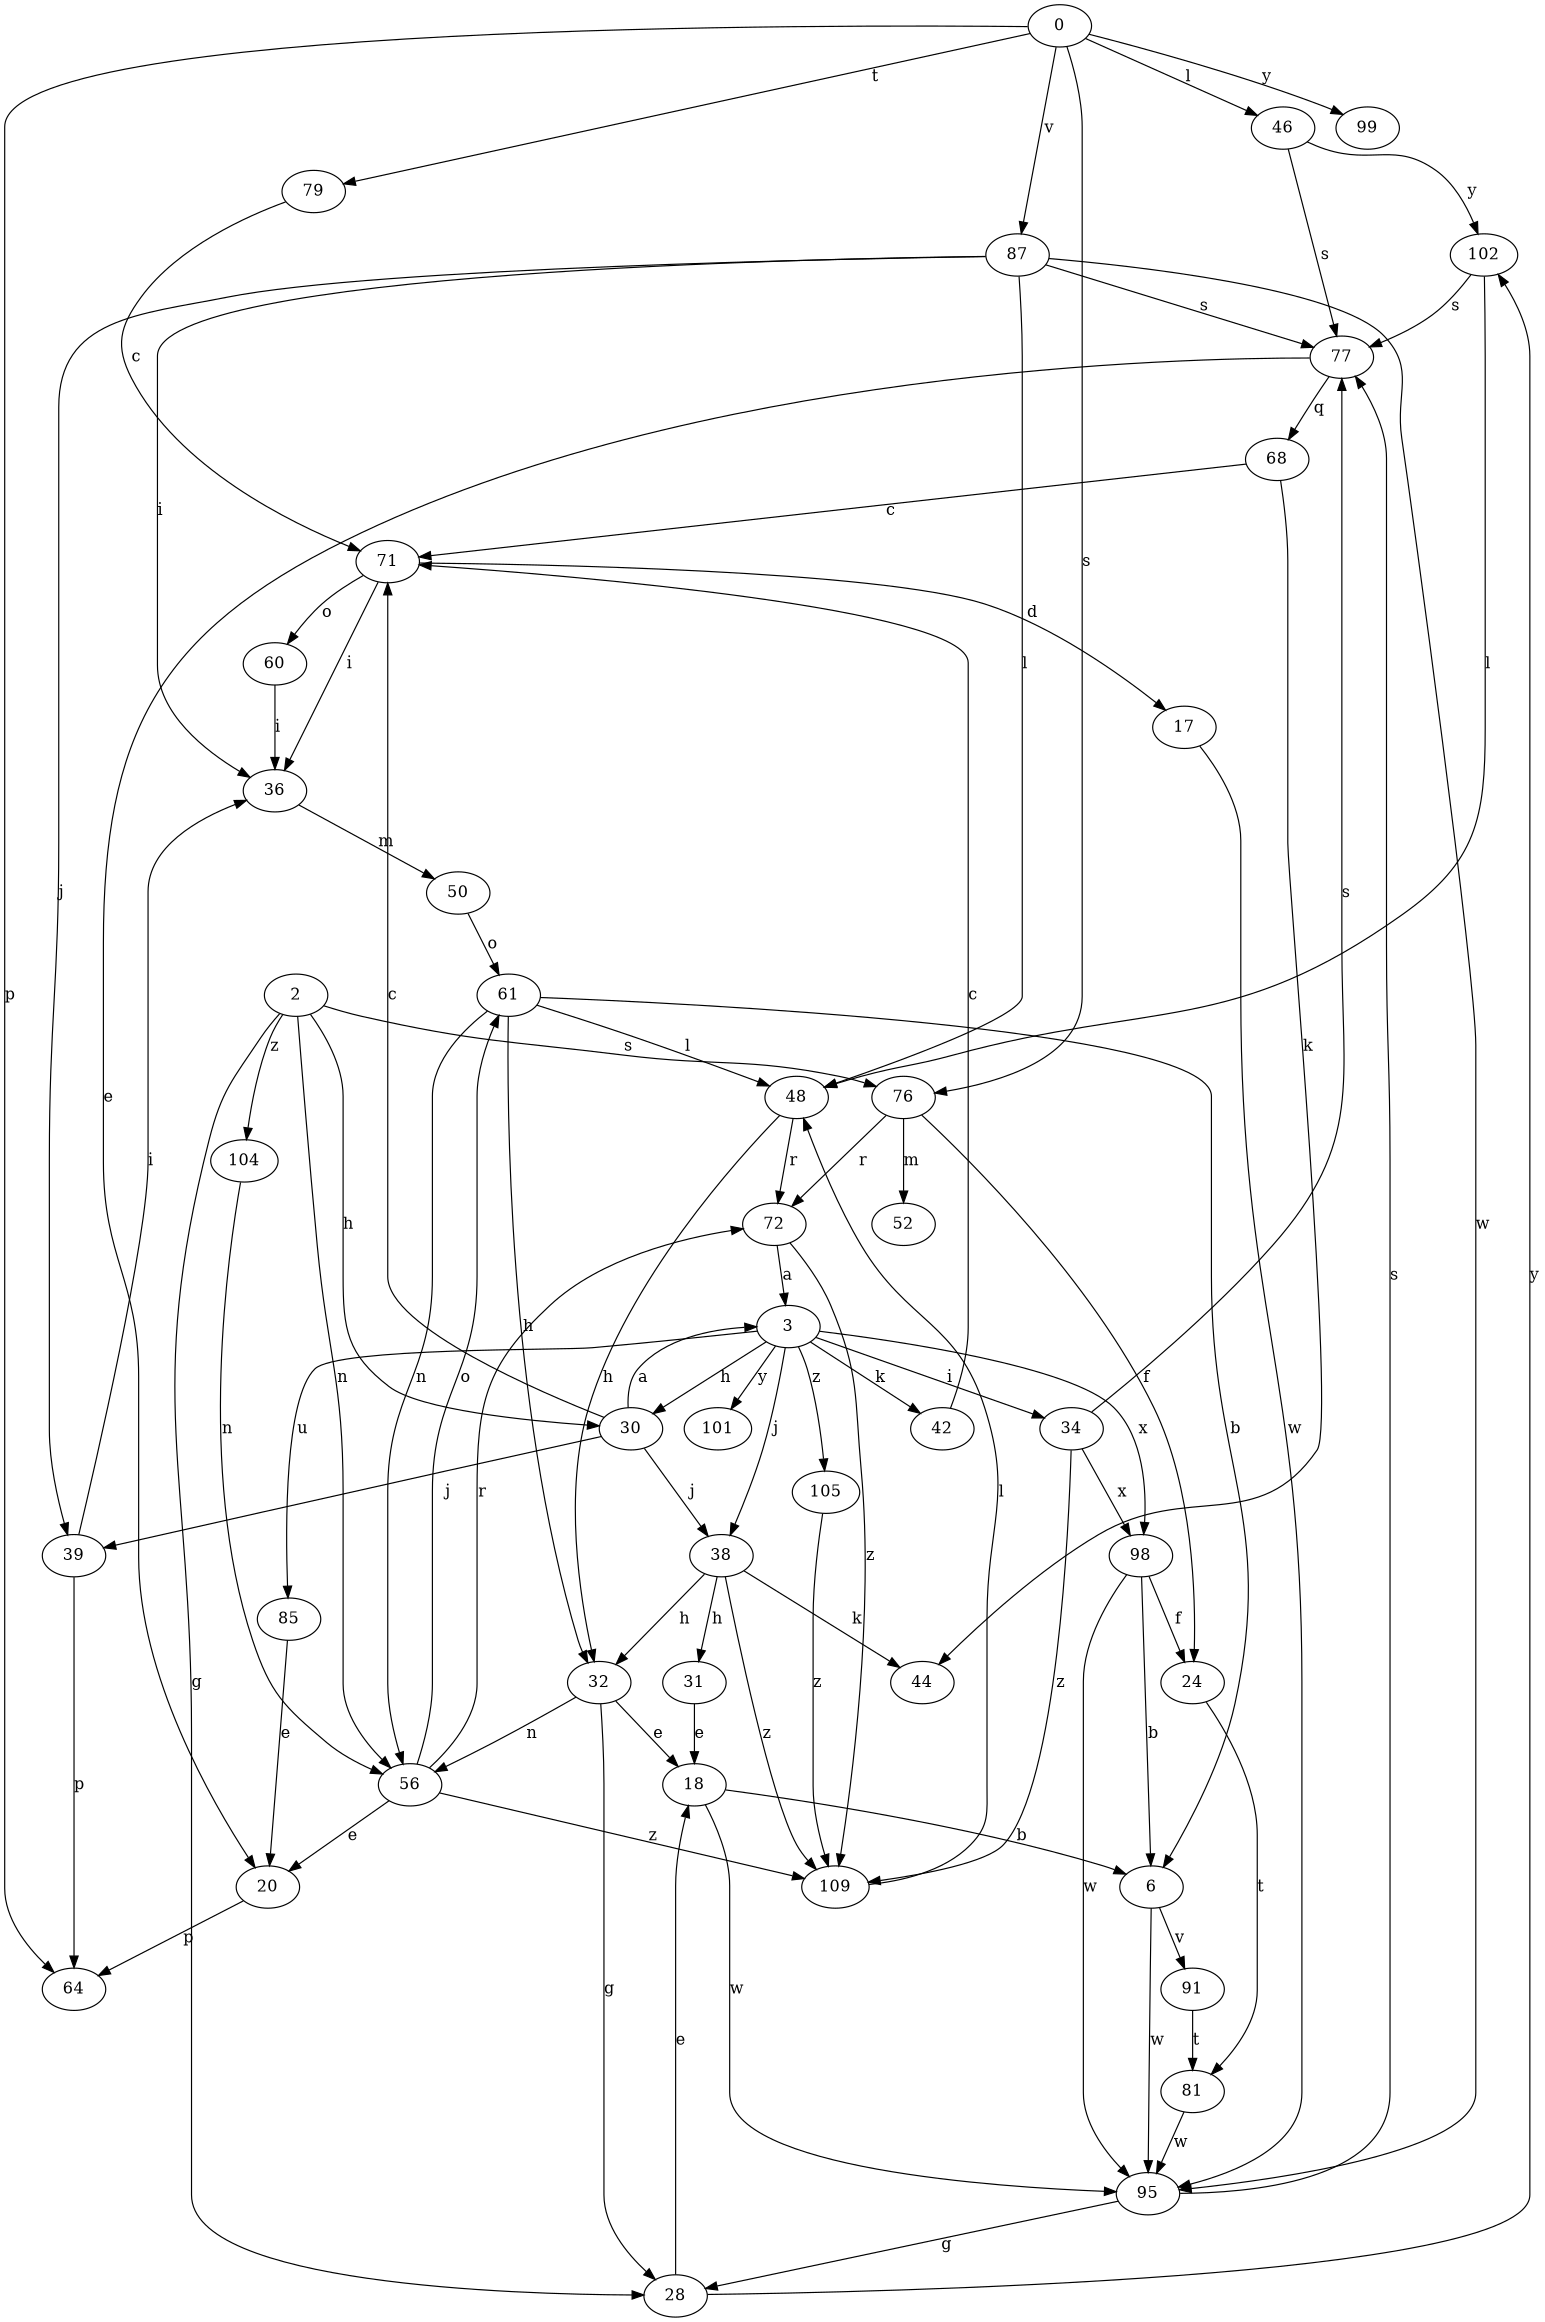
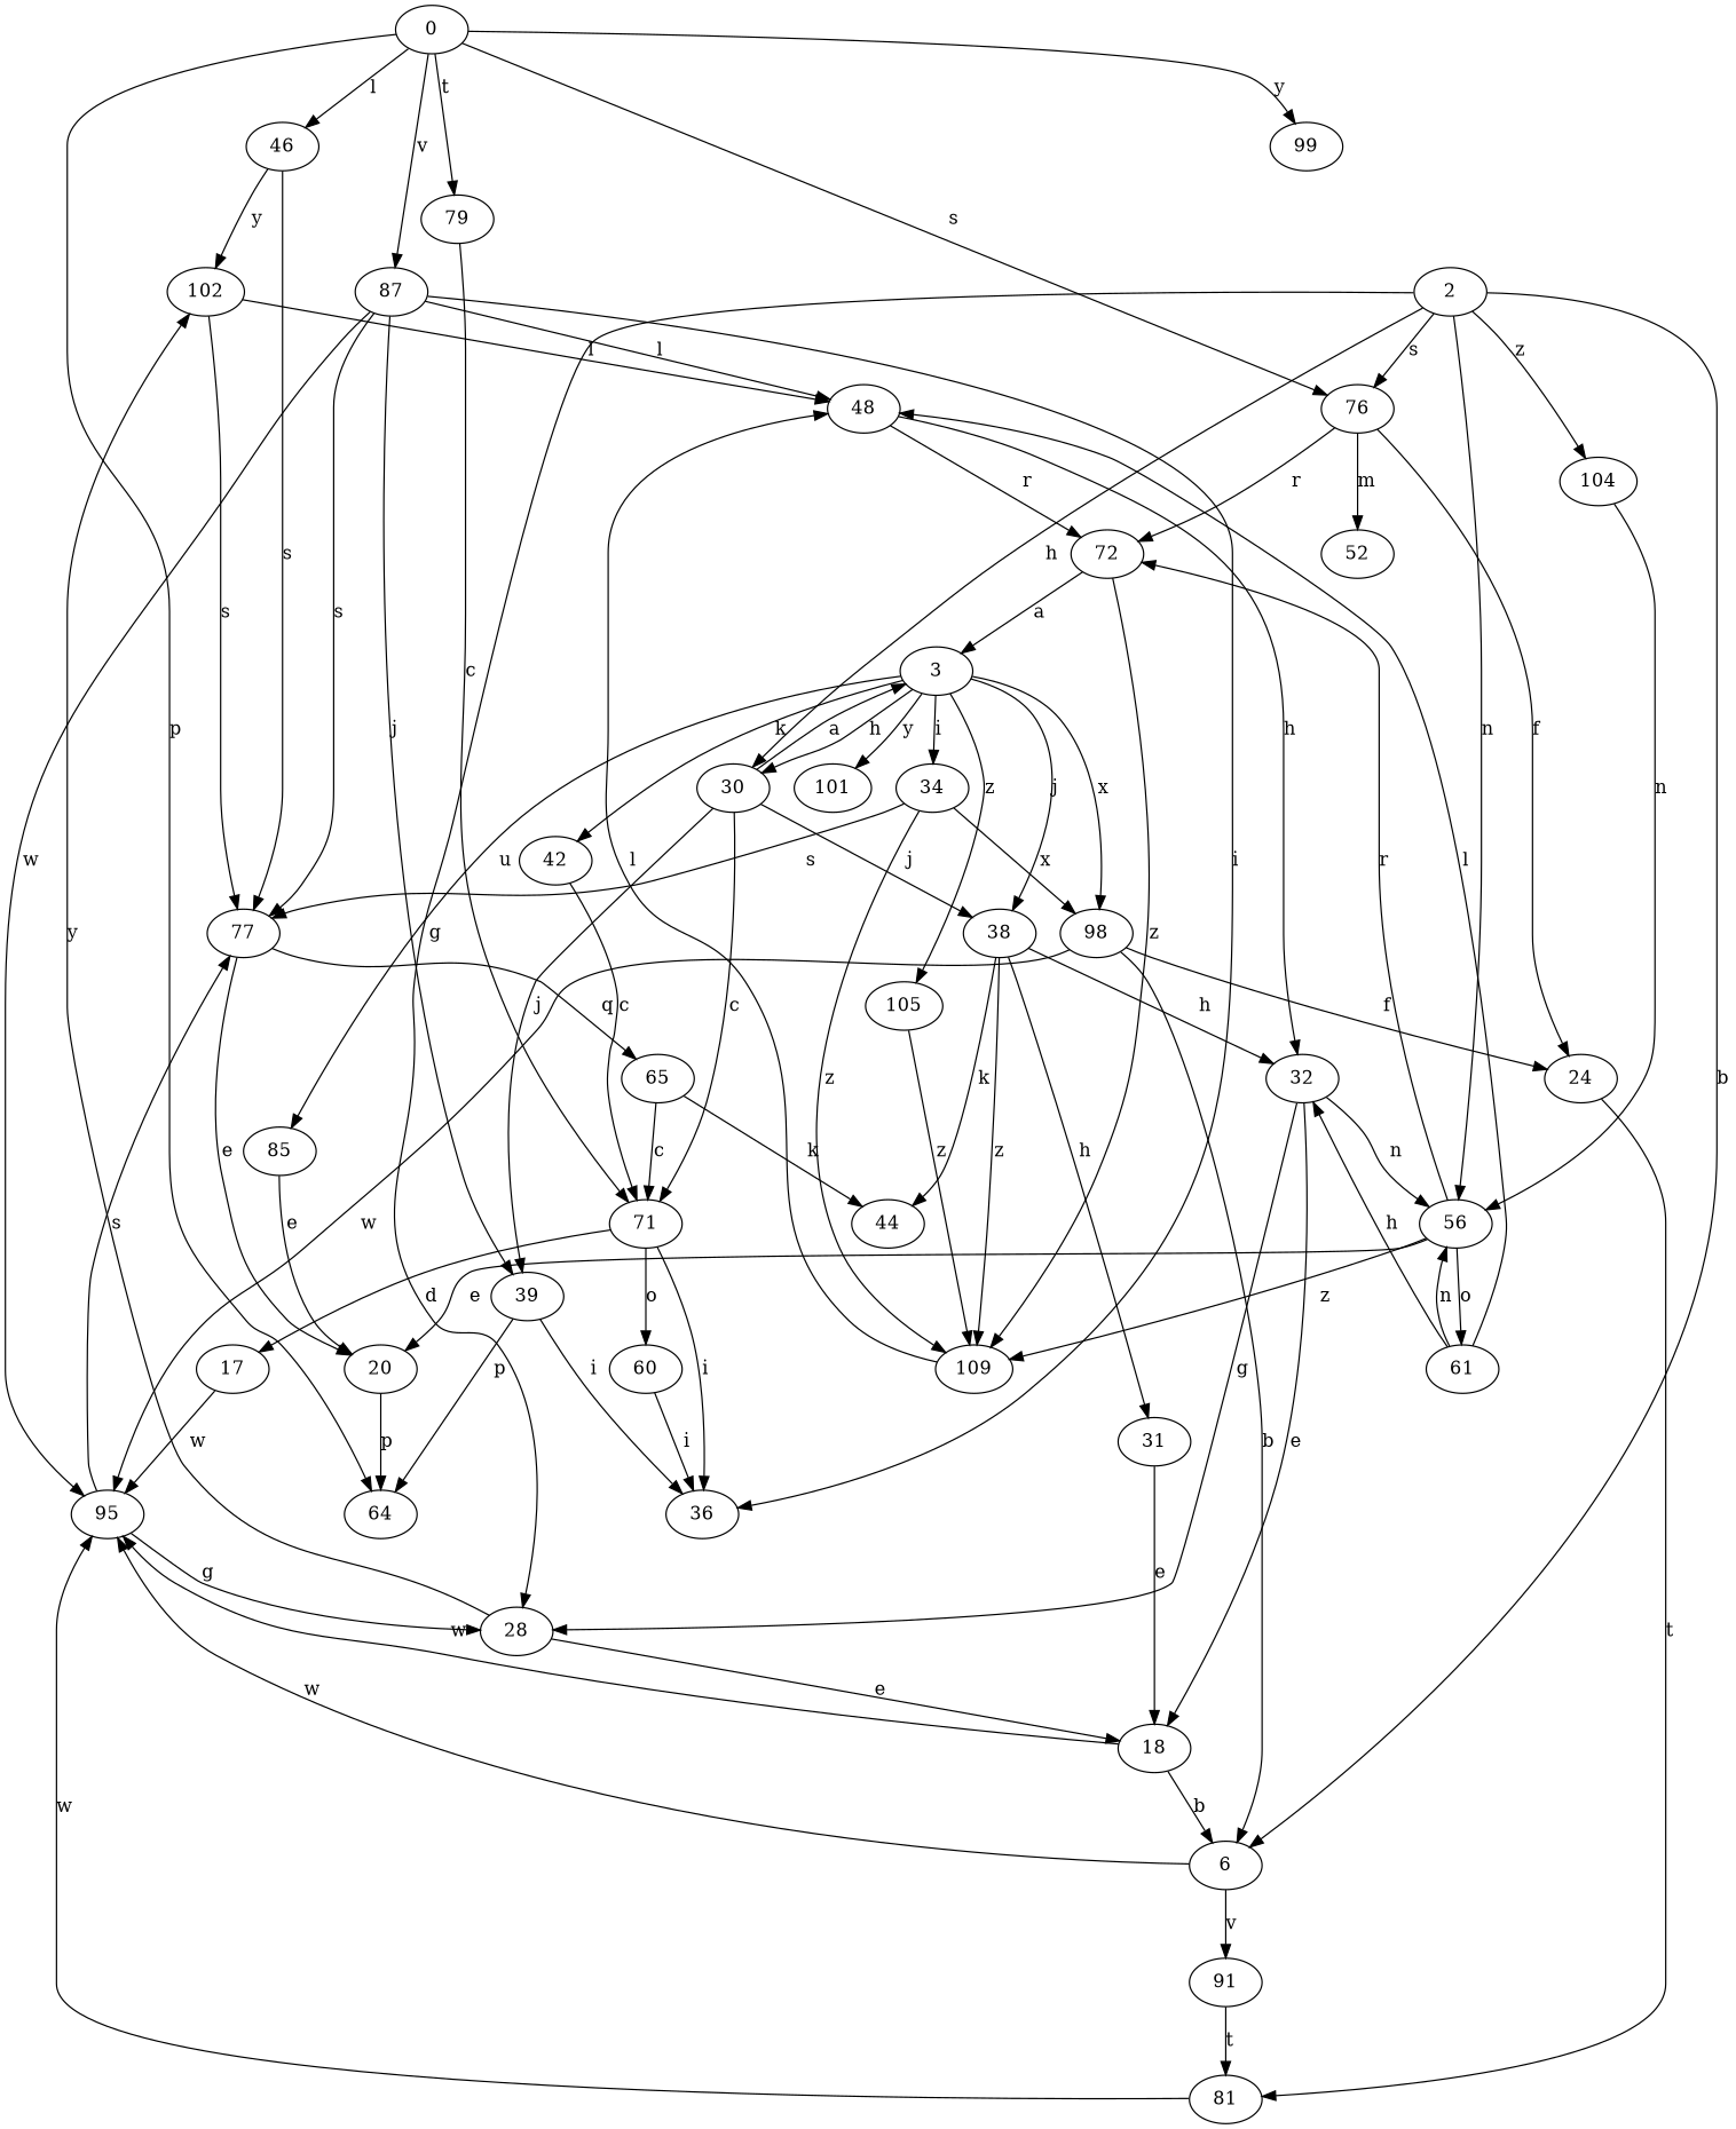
  strict digraph {
    0
    46
    64
    76
    79
    87
    99
    102
    77
    24
    72
    52
    n13 [label=71]
    95
    36
    39
    48
    2
    6
    28
    30
    56
    104
    91
    18
    3
    38
    20
    109
    61
    34
    42
    85
    98
    101
    105
    31
    32
    44
    81
    17
    60
-   50
-   68
+   68 [label=65]
    0 -> 46 [label=l]
    0 -> 64 [label=p]
    0 -> 76 [label=s]
    0 -> 79 [label=t]
    0 -> 87 [label=v]
    0 -> 99 [label=y]
    46 -> 102 [label=y]
    46 -> 77 [label=s]
    76 -> 24 [label=f]
    76 -> 72 [label=r]
    76 -> 52 [label=m]
    79 -> n13 [label=c]
    87 -> 77 [label=s]
    87 -> 95 [label=w]
    87 -> 36 [label=i]
    87 -> 39 [label=j]
    87 -> 48 [label=l]
    102 -> 77 [label=s]
    102 -> 48 [label=l]
    77 -> 20 [label=e]
    77 -> 68 [label=q]
    24 -> 81 [label=t]
    72 -> 3 [label=a]
    72 -> 109 [label=z]
    n13 -> 36 [label=i]
    n13 -> 17 [label=d]
    n13 -> 60 [label=o]
    95 -> 77 [label=s]
    95 -> 28 [label=g]
-   36 -> 50 [label=m]
    39 -> 64 [label=p]
    39 -> 36 [label=i]
    48 -> 72 [label=r]
    48 -> 32 [label=h]
    2 -> 76 [label=s]
-   61 -> 6 [label=b]
+   2 -> 6 [label=b]
    2 -> 28 [label=g]
    2 -> 30 [label=h]
    2 -> 56 [label=n]
    2 -> 104 [label=z]
    6 -> 95 [label=w]
    6 -> 91 [label=v]
    28 -> 102 [label=y]
    28 -> 18 [label=e]
    30 -> n13 [label=c]
    30 -> 39 [label=j]
    30 -> 3 [label=a]
    30 -> 38 [label=j]
    56 -> 72 [label=r]
    56 -> 20 [label=e]
    56 -> 109 [label=z]
    56 -> 61 [label=o]
    104 -> 56 [label=n]
    91 -> 81 [label=t]
    18 -> 95 [label=w]
    18 -> 6 [label=b]
    3 -> 30 [label=h]
    3 -> 38 [label=j]
    3 -> 34 [label=i]
    3 -> 42 [label=k]
    3 -> 85 [label=u]
    3 -> 98 [label=x]
    3 -> 101 [label=y]
    3 -> 105 [label=z]
    38 -> 109 [label=z]
    38 -> 31 [label=h]
    38 -> 32 [label=h]
    38 -> 44 [label=k]
    20 -> 64 [label=p]
    109 -> 48 [label=l]
    61 -> 48 [label=l]
    61 -> 56 [label=n]
    61 -> 32 [label=h]
    34 -> 77 [label=s]
    34 -> 109 [label=z]
    34 -> 98 [label=x]
    42 -> n13 [label=c]
    85 -> 20 [label=e]
    98 -> 24 [label=f]
    98 -> 95 [label=w]
    98 -> 6 [label=b]
    105 -> 109 [label=z]
    31 -> 18 [label=e]
    32 -> 28 [label=g]
    32 -> 56 [label=n]
    32 -> 18 [label=e]
    81 -> 95 [label=w]
    17 -> 95 [label=w]
    60 -> 36 [label=i]
-   50 -> 61 [label=o]
    68 -> n13 [label=c]
    68 -> 44 [label=k]
  }
